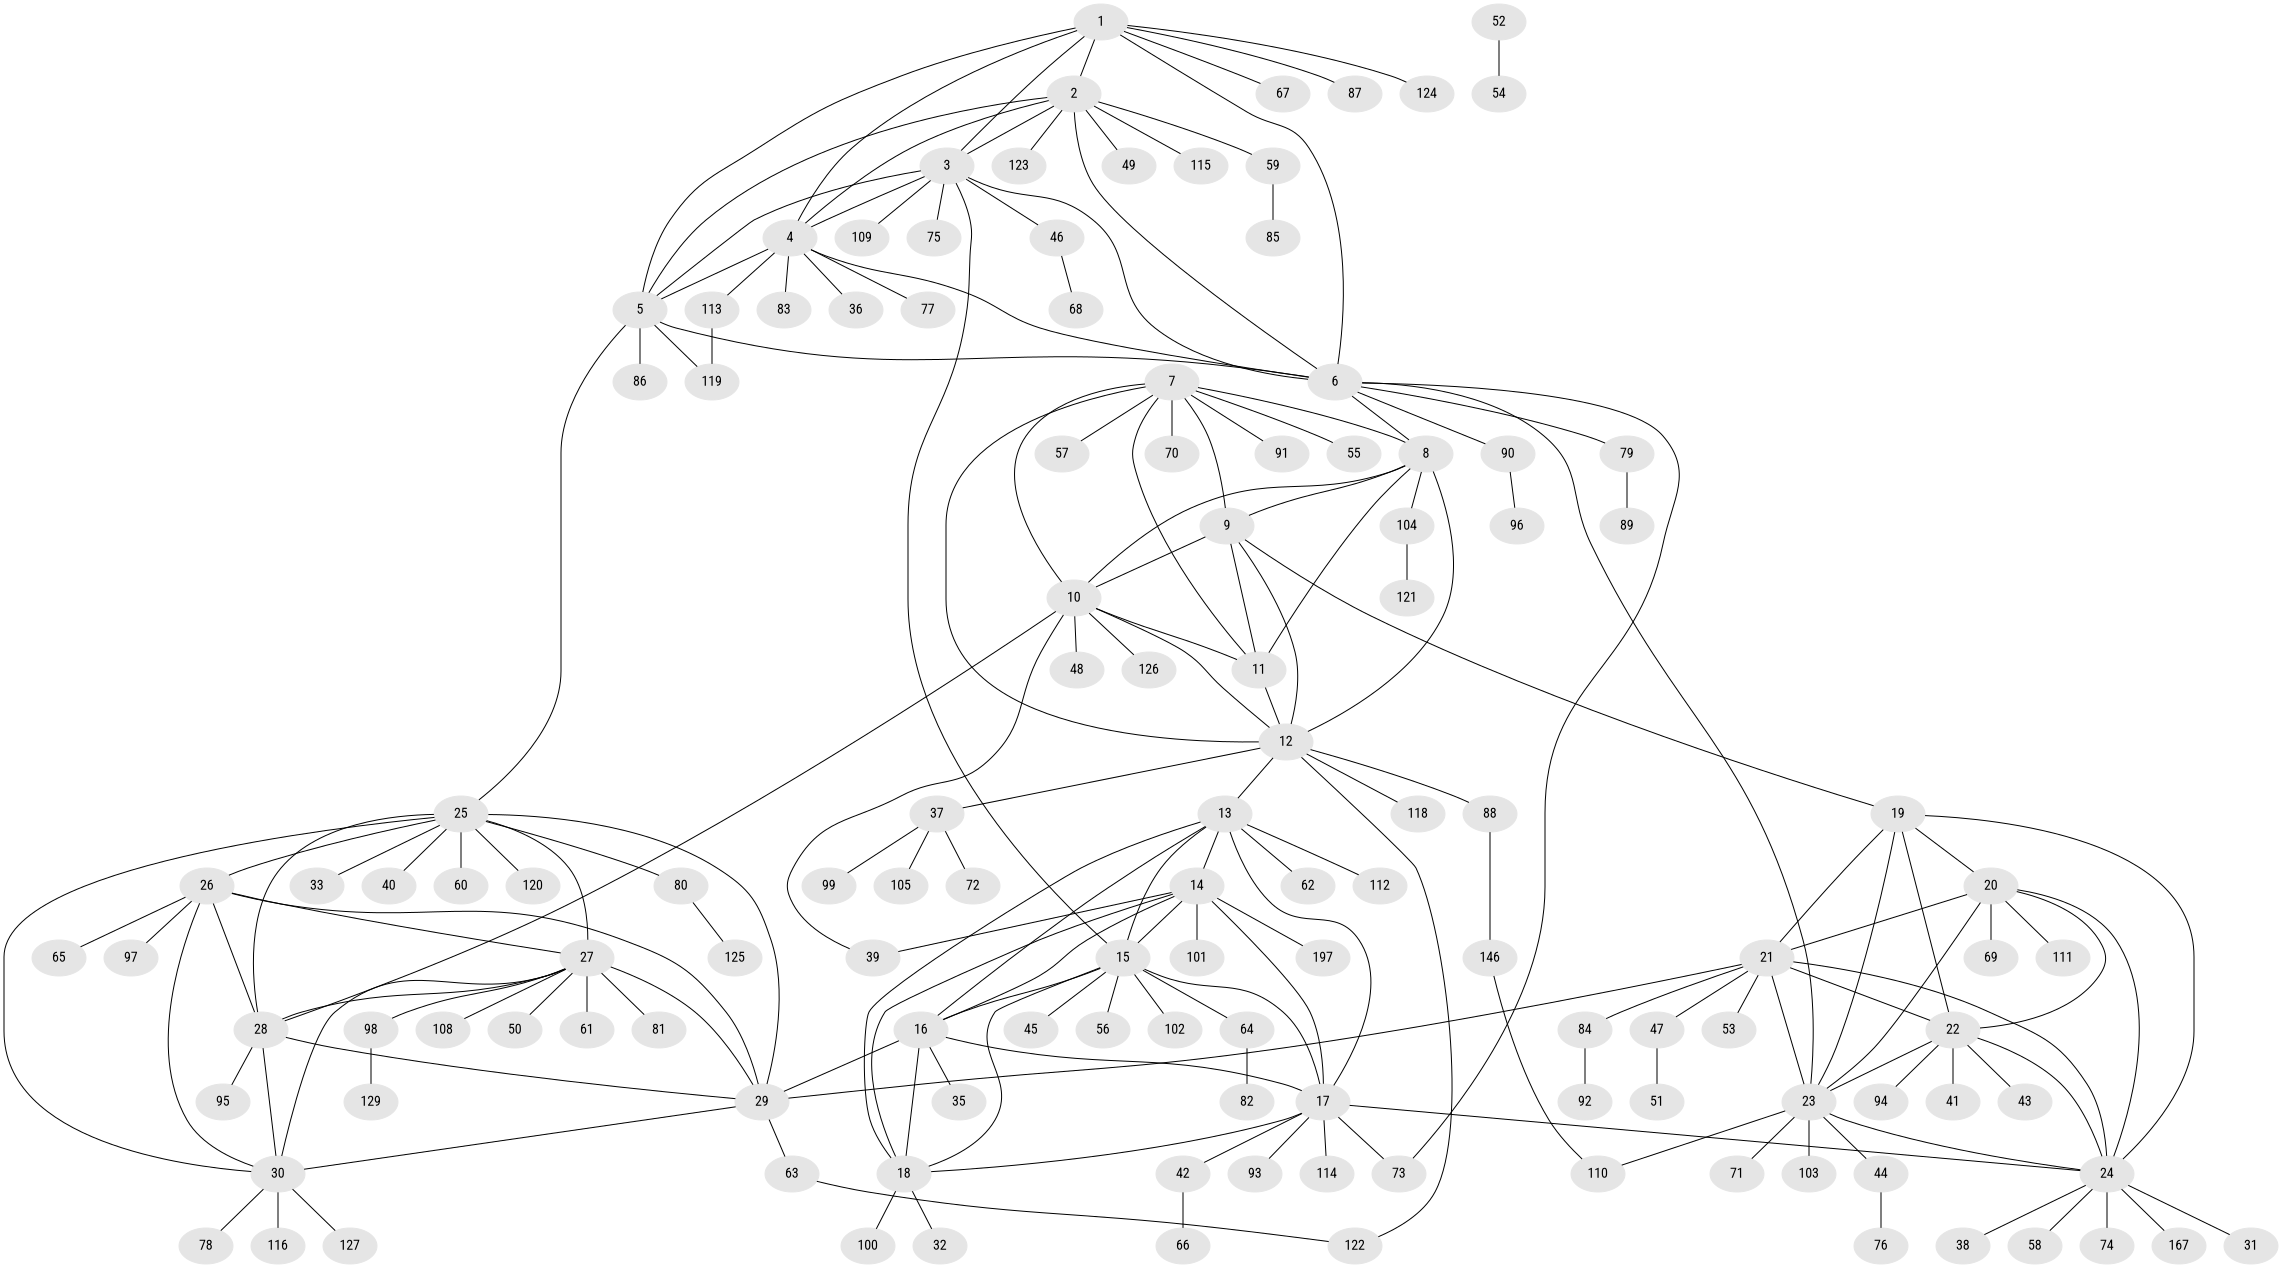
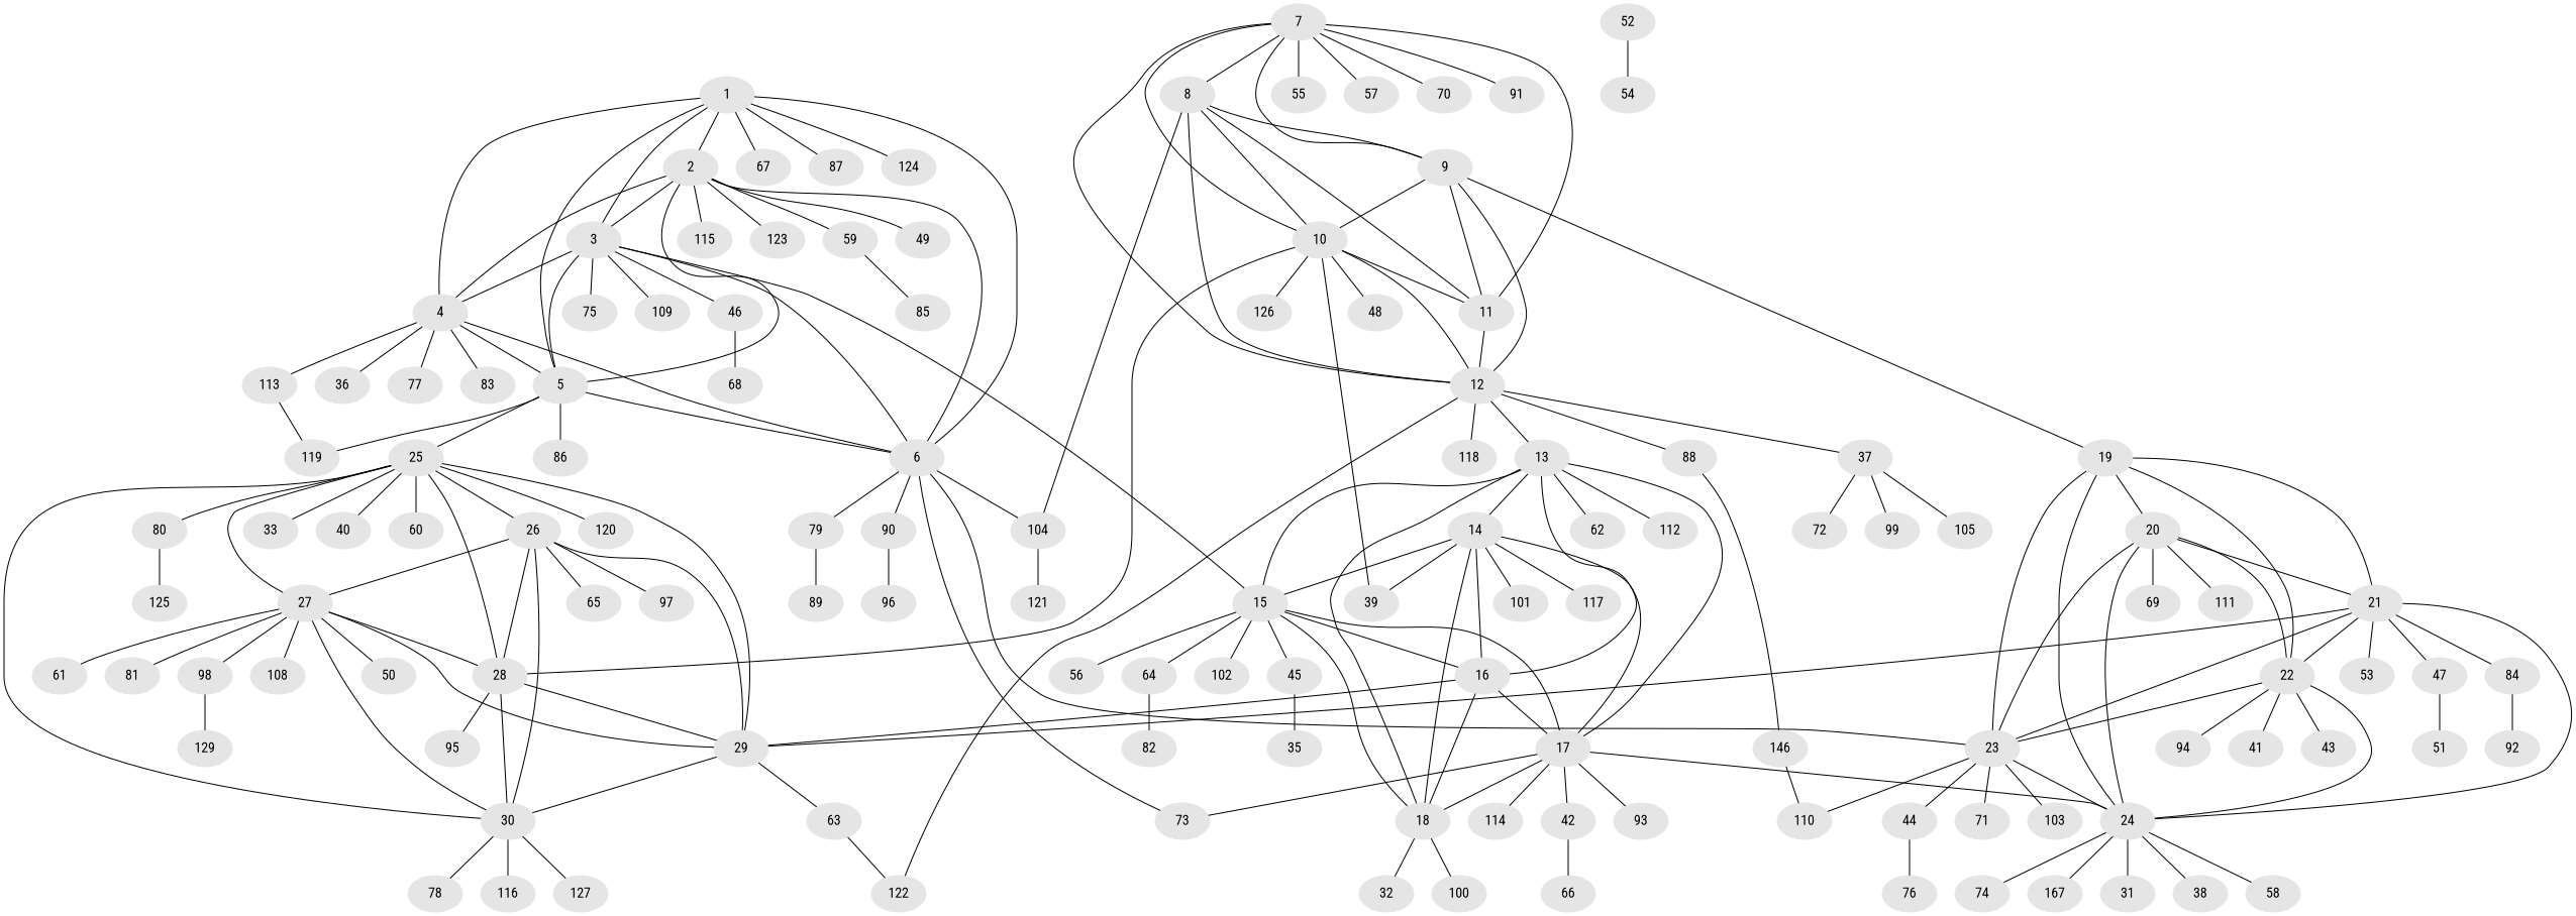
  graph {
    fontname="Roboto Condensed"
    node [color=gray90 fontname="Roboto Condensed" style=filled]
    edge [fontname="Roboto Condensed"]
    1
    2
    3
    4
    5
    6
    67
    87
    124
    49
    59
    115
    123
    15
    46
    75
    109
    36
    77
    83
    113
    25
    86
    119
    8
    23
    73
    79
    90
    85
    16
    17
    18
    45
    56
    64
    102
    68
    28
    29
    26
    27
    30
    33
    40
    60
    80
    120
    52
    54
    9
    10
    11
    12
    104
    24
    44
    71
    103
    110
    89
    96
    7
    55
    57
    70
    91
    19
    39
    48
    126
    13
    37
    88
    118
    122
    121
    20
    21
    22
    95
    14
    62
    112
    72
    99
    105
    n88 [label=146]
    101
-   117 [label=197]
+   117
    35
    42
    93
    114
    32
    100
    82
    63
    31
    38
    58
    74
    n103 [label=167]
    66
    69
    111
    47
    53
    84
    41
    43
    94
    51
    92
    76
    65
    97
    50
    61
    81
    98
    108
    78
    116
    127
    125
    n127 [label=129]
    1 -- 2
    1 -- 3
    1 -- 4
    1 -- 5
    1 -- 6
    1 -- 67
    1 -- 87
    1 -- 124
    2 -- 3
    2 -- 4
    2 -- 5
    2 -- 6
    2 -- 49
    2 -- 59
    2 -- 115
    2 -- 123
    3 -- 4
    3 -- 5
    3 -- 6
    3 -- 15
    3 -- 46
    3 -- 75
    3 -- 109
    4 -- 5
    4 -- 6
    4 -- 36
    4 -- 77
    4 -- 83
    4 -- 113
    5 -- 6
    5 -- 25
    5 -- 86
    5 -- 119
-   6 -- 8
+   6 -- 104
    6 -- 23
    6 -- 73
    6 -- 79
    6 -- 90
    59 -- 85
    15 -- 16
    15 -- 17
    15 -- 18
    15 -- 45
    15 -- 56
    15 -- 64
    15 -- 102
    46 -- 68
    113 -- 119
    25 -- 28
    25 -- 29
    25 -- 26
    25 -- 27
    25 -- 30
    25 -- 33
    25 -- 40
    25 -- 60
    25 -- 80
    25 -- 120
    8 -- 9
    8 -- 10
    8 -- 11
    8 -- 12
    8 -- 104
    23 -- 24
    23 -- 44
    23 -- 71
    23 -- 103
    23 -- 110
    79 -- 89
    90 -- 96
    16 -- 17
    16 -- 18
    16 -- 29
-   16 -- 35
+   45 -- 35
    17 -- 73
    17 -- 18
    17 -- 24
    17 -- 42
    17 -- 93
    17 -- 114
    18 -- 32
    18 -- 100
    64 -- 82
    28 -- 29
    28 -- 30
    28 -- 95
    29 -- 30
    29 -- 63
    26 -- 28
    26 -- 29
    26 -- 27
    26 -- 30
    26 -- 65
    26 -- 97
    27 -- 28
    27 -- 29
    27 -- 30
    27 -- 50
    27 -- 61
    27 -- 81
    27 -- 98
    27 -- 108
    30 -- 78
    30 -- 116
    30 -- 127
    80 -- 125
    52 -- 54
    9 -- 10
    9 -- 11
    9 -- 12
    9 -- 19
    10 -- 28
    10 -- 11
    10 -- 12
    10 -- 39
    10 -- 48
    10 -- 126
    11 -- 12
    12 -- 13
    12 -- 37
    12 -- 88
    12 -- 118
    12 -- 122
    104 -- 121
    24 -- 31
    24 -- 38
    24 -- 58
    24 -- 74
    24 -- n103
    44 -- 76
    7 -- 8
    7 -- 9
    7 -- 10
    7 -- 11
    7 -- 12
    7 -- 55
    7 -- 57
    7 -- 70
    7 -- 91
    19 -- 23
    19 -- 24
    19 -- 20
    19 -- 21
    19 -- 22
    13 -- 15
    13 -- 16
    13 -- 17
    13 -- 18
    13 -- 14
    13 -- 62
    13 -- 112
    37 -- 72
    37 -- 99
    37 -- 105
    88 -- n88
    20 -- 23
    20 -- 24
    20 -- 21
    20 -- 22
    20 -- 69
    20 -- 111
    21 -- 23
    21 -- 29
    21 -- 24
    21 -- 22
    21 -- 47
    21 -- 53
    21 -- 84
    22 -- 23
    22 -- 24
    22 -- 41
    22 -- 43
    22 -- 94
    14 -- 15
    14 -- 16
    14 -- 17
    14 -- 18
    14 -- 39
    14 -- 101
    14 -- 117
    n88 -- 110
    42 -- 66
    63 -- 122
    47 -- 51
    84 -- 92
    98 -- n127
  }
